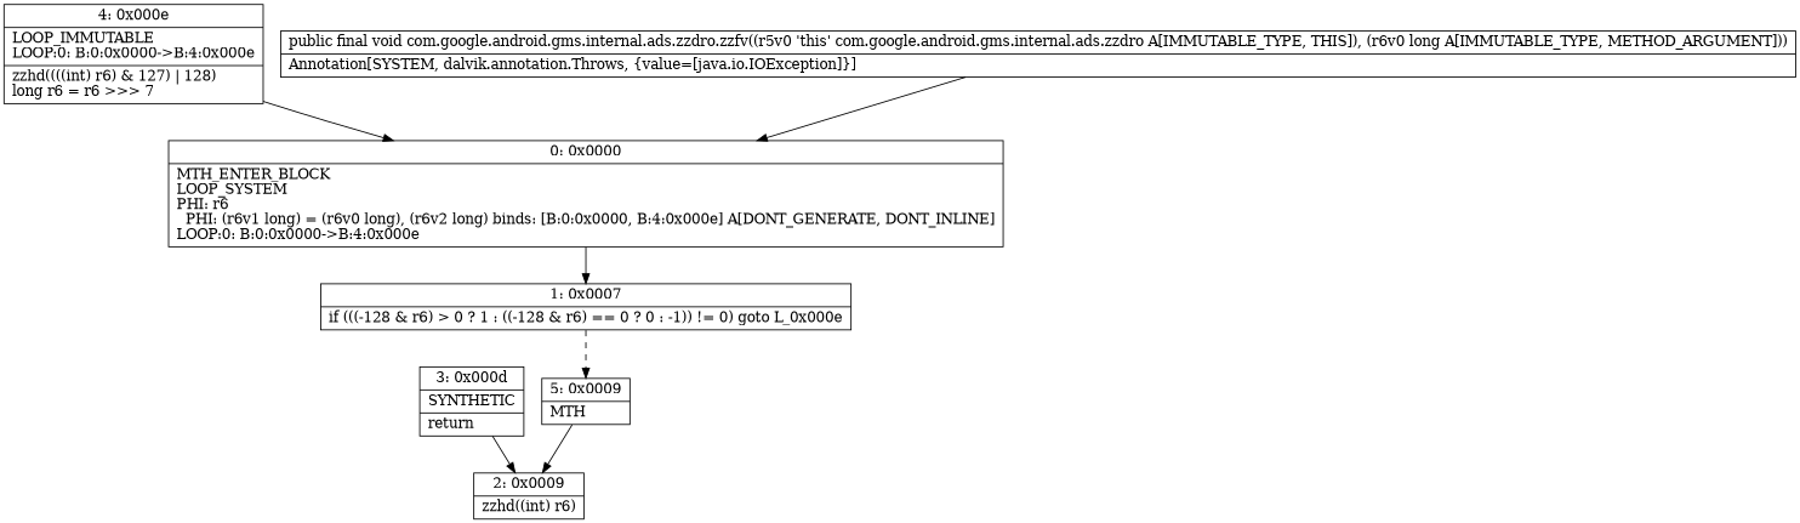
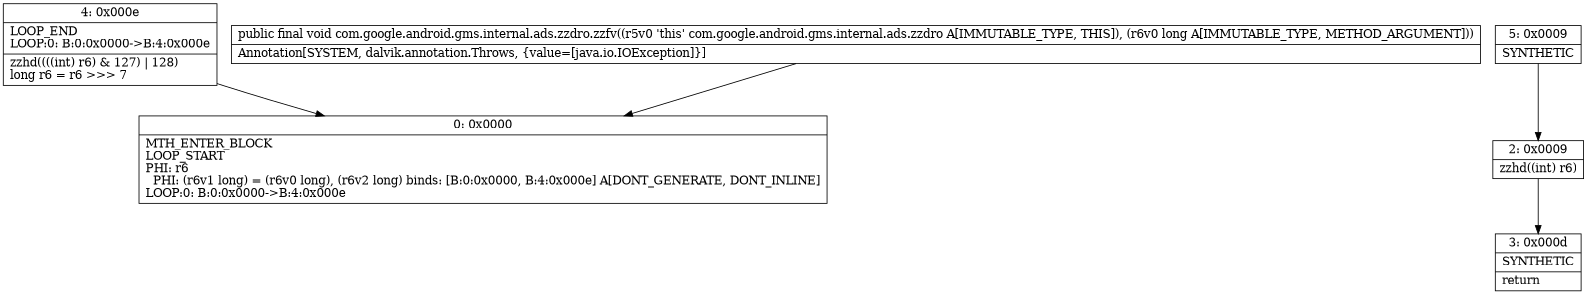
  digraph {
    node [shape=record]
-   n1 [label="{0\:\ 0x0000|MTH_ENTER_BLOCK\lLOOP_SYSTEM\lPHI: r6 \l  PHI: (r6v1 long) = (r6v0 long), (r6v2 long) binds: [B:0:0x0000, B:4:0x000e] A[DONT_GENERATE, DONT_INLINE]\lLOOP:0: B:0:0x0000\-\>B:4:0x000e\l}"]
-   n2 [label="{1\:\ 0x0007|if (((\-128 & r6) \> 0 ? 1 : ((\-128 & r6) == 0 ? 0 : \-1)) != 0) goto L_0x000e\l}"]
-   n3 [label="{5\:\ 0x0009|MTH\l}"]
-   n4 [label="{4\:\ 0x000e|LOOP_IMMUTABLE\lLOOP:0: B:0:0x0000\-\>B:4:0x000e\l|zzhd((((int) r6) & 127) \| 128)\llong r6 = r6 \>\>\> 7\l}"]
+   n1 [label="{0\:\ 0x0000|MTH_ENTER_BLOCK\lLOOP_START\lPHI: r6 \l  PHI: (r6v1 long) = (r6v0 long), (r6v2 long) binds: [B:0:0x0000, B:4:0x000e] A[DONT_GENERATE, DONT_INLINE]\lLOOP:0: B:0:0x0000\-\>B:4:0x000e\l}"]
+   n3 [label="{5\:\ 0x0009|SYNTHETIC\l}"]
+   n4 [label="{4\:\ 0x000e|LOOP_END\lLOOP:0: B:0:0x0000\-\>B:4:0x000e\l|zzhd((((int) r6) & 127) \| 128)\llong r6 = r6 \>\>\> 7\l}"]
    n5 [label="{2\:\ 0x0009|zzhd((int) r6)\l}"]
    n6 [label="{3\:\ 0x000d|SYNTHETIC\l|return\l}"]
    n7 [label="{public final void com.google.android.gms.internal.ads.zzdro.zzfv((r5v0 'this' com.google.android.gms.internal.ads.zzdro A[IMMUTABLE_TYPE, THIS]), (r6v0 long A[IMMUTABLE_TYPE, METHOD_ARGUMENT]))  | Annotation[SYSTEM, dalvik.annotation.Throws, \{value=[java.io.IOException]\}]\l}"]
-   n1 -> n2
-   n2 -> n3 [style=dashed]
    n3 -> n5
    n4 -> n1
-   n6 -> n5
+   n5 -> n6
    n7 -> n1
  }
